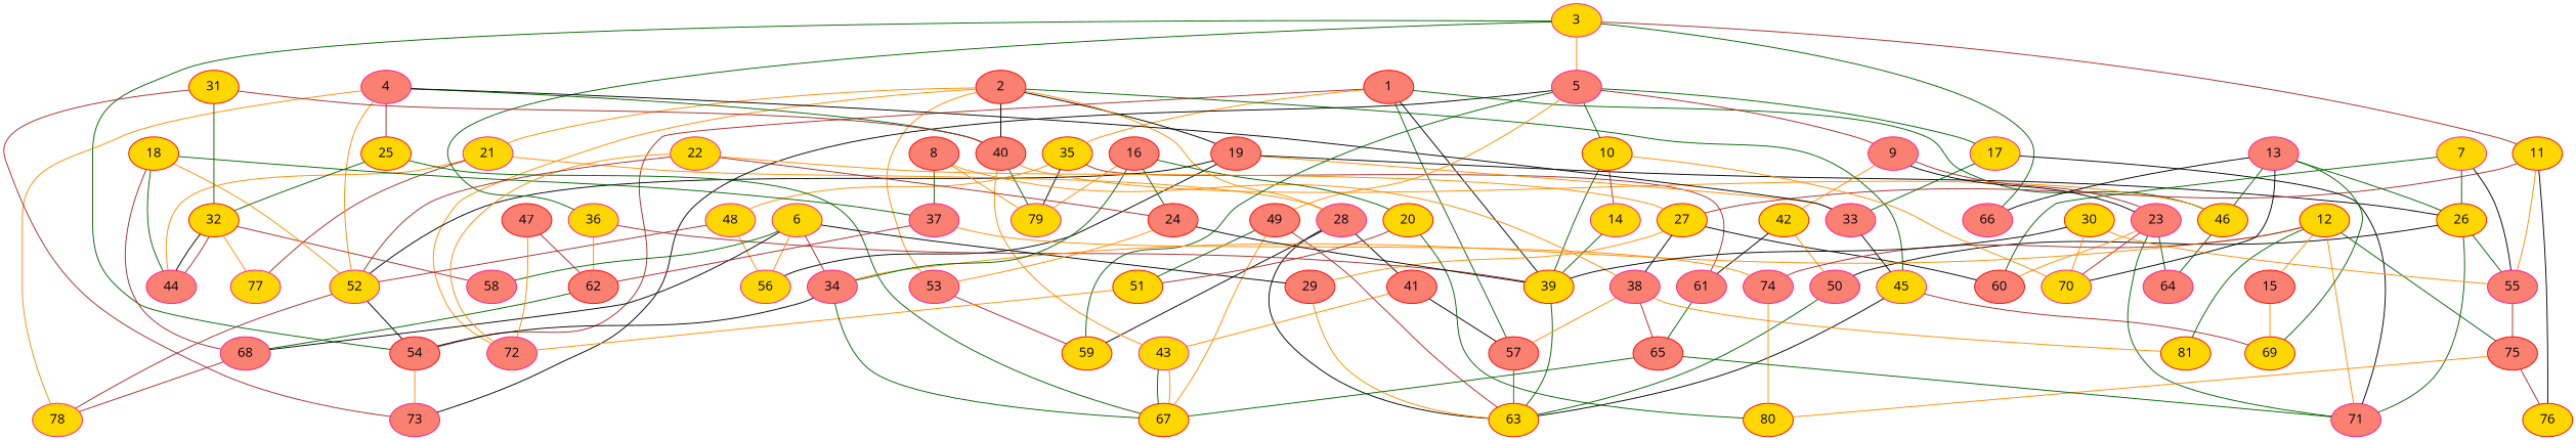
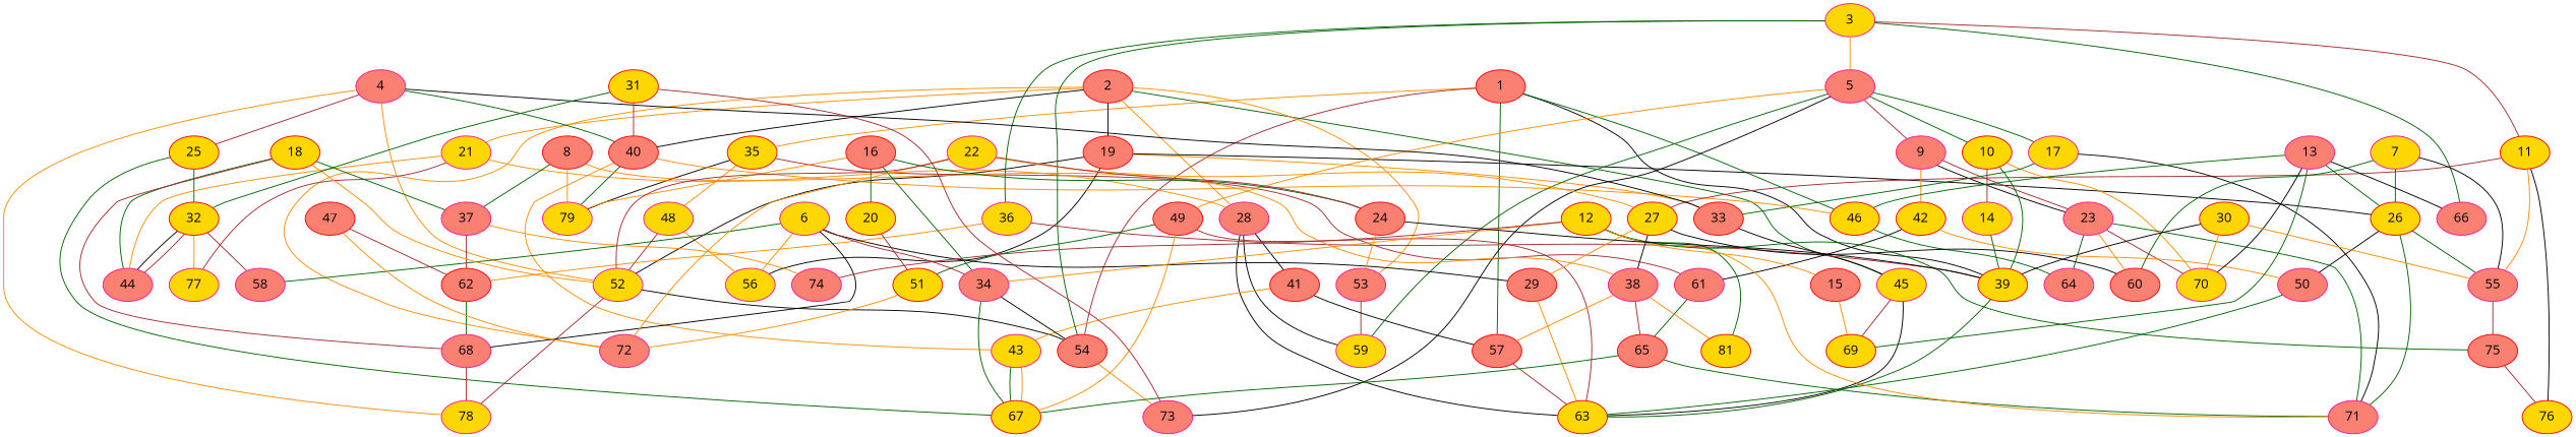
  graph {
    fontname="Open Sans"
    node [color=red fillcolor=salmon fontname="Open Sans" style=filled]
    edge [color=darkorange fontname="Open Sans"]
    35 [fillcolor=gold]
    1
    39 [fillcolor=gold]
    46 [fillcolor=gold]
    54
    57
    79 [color=deeppink fillcolor=gold]
    48 [color=deeppink fillcolor=gold]
    61 [color=deeppink]
    63 [fillcolor=gold]
    64 [color=deeppink]
    73 [color=deeppink]
    2
    19
    21 [color=deeppink fillcolor=gold]
    28 [color=deeppink]
    40
    45 [color=deeppink fillcolor=gold]
    53 [color=deeppink]
    72 [color=deeppink]
-   33 [color=deeppink]
+   33
    52 [color=deeppink fillcolor=gold]
    56 [color=deeppink fillcolor=gold]
    26 [fillcolor=gold]
    44 [color=deeppink]
    77 [color=deeppink fillcolor=gold]
-   59 [fillcolor=gold]
+   59 [color=deeppink fillcolor=gold]
    41
    43 [color=deeppink fillcolor=gold]
    69 [fillcolor=gold]
    3 [color=deeppink fillcolor=gold]
    5 [color=deeppink]
    11 [fillcolor=gold]
    36 [color=deeppink fillcolor=gold]
    66 [color=deeppink]
    9 [color=deeppink]
    10 [fillcolor=gold]
    17 [color=deeppink fillcolor=gold]
    49
    55 [color=deeppink]
    27 [fillcolor=gold]
    76 [fillcolor=gold]
    62
    4 [color=deeppink]
    25 [fillcolor=gold]
    78 [color=deeppink fillcolor=gold]
    32 [fillcolor=gold]
    67 [fillcolor=gold]
    23 [color=deeppink]
    42 [fillcolor=gold]
    14 [color=deeppink fillcolor=gold]
    70 [color=deeppink fillcolor=gold]
    71 [color=deeppink]
    51 [fillcolor=gold]
    6 [color=deeppink fillcolor=gold]
    29
    34 [color=deeppink]
    58 [color=deeppink]
    68 [color=deeppink]
    7 [color=deeppink fillcolor=gold]
    60
    50 [color=deeppink]
    75
    37 [color=deeppink]
    8
    38 [color=deeppink]
    74 [color=deeppink]
    81 [fillcolor=gold]
    65
    12 [fillcolor=gold]
    15
-   80 [fillcolor=gold]
    13 [color=deeppink]
    16
    20 [fillcolor=gold]
    24
    18 [fillcolor=gold]
    22 [color=deeppink fillcolor=gold]
    30 [fillcolor=gold]
    31 [fillcolor=gold]
    47
    35 -- 79 [color=black]
    35 -- 48
    35 -- 61 [color=brown]
    1 -- 35
    1 -- 39 [color=black]
    1 -- 46 [color=darkgreen]
    1 -- 54 [color=brown]
    1 -- 57 [color=darkgreen]
    39 -- 63 [color=darkgreen]
    46 -- 64 [color=darkgreen]
    54 -- 73
    57 -- 63 [color=brown]
    48 -- 52 [color=brown]
    48 -- 56
    61 -- 65 [color=darkgreen]
    2 -- 19 [color=black]
    2 -- 21
    2 -- 28
    2 -- 40 [color=black]
    2 -- 45 [color=darkgreen]
    2 -- 53
    2 -- 72
    19 -- 33
    19 -- 52 [color=black]
    19 -- 56 [color=black]
    19 -- 26 [color=black]
    21 -- 28
    21 -- 44
    21 -- 77 [color=brown]
    28 -- 63 [color=black]
    28 -- 59 [color=black]
    28 -- 41 [color=black]
    40 -- 46
    40 -- 79 [color=darkgreen]
    40 -- 43
    45 -- 63 [color=black]
    45 -- 69 [color=brown]
    53 -- 59 [color=brown]
    33 -- 45 [color=black]
    52 -- 54 [color=black]
    52 -- 78 [color=brown]
    26 -- 55 [color=darkgreen]
    26 -- 71 [color=darkgreen]
    26 -- 50 [color=black]
    41 -- 57 [color=black]
    41 -- 43
    43 -- 67 [color=darkgreen]
    43 -- 67
    3 -- 54 [color=darkgreen]
    3 -- 5
    3 -- 11 [color=brown]
    3 -- 36 [color=darkgreen]
    3 -- 66 [color=darkgreen]
    5 -- 73 [color=black]
    5 -- 59 [color=darkgreen]
    5 -- 9 [color=brown]
    5 -- 10 [color=darkgreen]
    5 -- 17 [color=darkgreen]
    5 -- 49
    11 -- 55
    11 -- 27 [color=brown]
    11 -- 76 [color=black]
    36 -- 39 [color=brown]
    36 -- 62
    9 -- 23 [color=black]
    9 -- 23 [color=brown]
    9 -- 42
    10 -- 39 [color=darkgreen]
    10 -- 14 [color=brown]
    10 -- 70
    17 -- 33 [color=darkgreen]
    17 -- 71 [color=black]
    49 -- 63 [color=brown]
    49 -- 67
    49 -- 51 [color=darkgreen]
    55 -- 75 [color=brown]
    27 -- 29
    27 -- 60 [color=black]
    27 -- 38 [color=black]
    62 -- 68 [color=darkgreen]
    4 -- 40 [color=darkgreen]
    4 -- 33 [color=black]
    4 -- 52
    4 -- 25 [color=brown]
    4 -- 78
    25 -- 32 [color=darkgreen]
    25 -- 67 [color=darkgreen]
    32 -- 44 [color=black]
    32 -- 44 [color=brown]
    32 -- 77
    32 -- 58 [color=brown]
    23 -- 64 [color=darkgreen]
    23 -- 70 [color=brown]
    23 -- 71 [color=darkgreen]
    23 -- 60
    42 -- 61 [color=black]
    42 -- 50
    14 -- 39 [color=darkgreen]
    51 -- 72
    6 -- 56
    6 -- 29 [color=black]
    6 -- 34 [color=brown]
    6 -- 58 [color=darkgreen]
    6 -- 68 [color=black]
    29 -- 63
    34 -- 54 [color=black]
    34 -- 67 [color=darkgreen]
    68 -- 78 [color=brown]
    7 -- 26 [color=darkgreen]
    7 -- 55 [color=black]
    7 -- 60 [color=darkgreen]
    50 -- 63 [color=darkgreen]
    75 -- 76 [color=brown]
-   75 -- 80
    37 -- 62 [color=brown]
    37 -- 74
    8 -- 79
    8 -- 37 [color=darkgreen]
    8 -- 38
    38 -- 57
    38 -- 81
    38 -- 65 [color=brown]
-   74 -- 80
    65 -- 67 [color=darkgreen]
    65 -- 71 [color=darkgreen]
    12 -- 71
    12 -- 34
    12 -- 75 [color=darkgreen]
    12 -- 74 [color=brown]
    12 -- 81 [color=darkgreen]
    12 -- 15
    15 -- 69
    13 -- 46 [color=darkgreen]
    13 -- 26 [color=darkgreen]
    13 -- 69 [color=darkgreen]
    13 -- 66 [color=black]
    13 -- 70 [color=black]
    16 -- 79
    16 -- 34 [color=darkgreen]
    16 -- 20 [color=darkgreen]
    16 -- 24 [color=darkgreen]
    20 -- 51 [color=brown]
-   20 -- 80 [color=darkgreen]
    24 -- 39 [color=black]
    24 -- 53
    18 -- 52
    18 -- 44 [color=darkgreen]
    18 -- 68 [color=brown]
    18 -- 37 [color=darkgreen]
    22 -- 72
    22 -- 52 [color=brown]
    22 -- 27
    22 -- 24 [color=brown]
    30 -- 39 [color=black]
    30 -- 55
    30 -- 70
    31 -- 73 [color=brown]
    31 -- 40 [color=brown]
    31 -- 32 [color=darkgreen]
    47 -- 72
    47 -- 62 [color=brown]
  }
